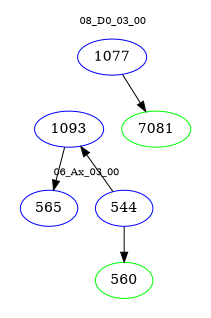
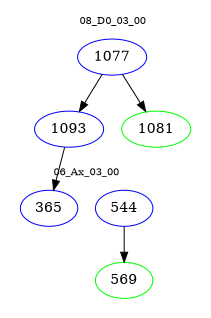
  digraph {
    node [color=blue]
    edge [color=black]
    n1 [label=544]
-   n2 [label=565]
-   n3 [color=green label=560]
+   n2 [label=365]
+   n3 [color=green label=569]
    n4 [label=1077]
    n5 [label=1093]
-   n6 [color=green label=7081]
+   n6 [color=green label=1081]
    subgraph cluster_1 {
      color=white
      fontsize=10
      label="06_Ax_03_00"
      n1
      n2
      n3
    }
    subgraph cluster_2 {
      color=white
      fontsize=10
      label="08_D0_03_00"
      n4
      n5
      n6
    }
    n1 -> n3
-   n1 -> n5
+   n4 -> n5
    n4 -> n6
    n5 -> n2
  }
